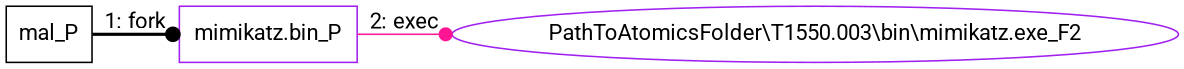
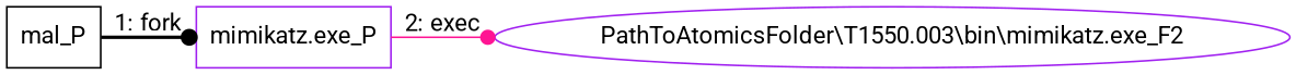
  digraph {
    engine=neato
    fixedsize=false
    fontsize=10
    nodesep=0.3
    rankdir=LR
    ranksep=0
    splines=true
    fontname=Roboto
    node [node_type=Process shape=box color=purple fontname=Roboto]
    edge [arrowhead=dot fontname=Roboto]
    mal_P [color=black]
-   "mimikatz.exe_P" [label="mimikatz.bin_P"]
+   "mimikatz.exe_P"
    "PathToAtomicsFolder\\T1550.003\\bin\\mimikatz.exe_F2" [node_type=File shape=ellipse]
    mal_P -> "mimikatz.exe_P" [label="1: fork" color=black style=bold]
    "mimikatz.exe_P" -> "PathToAtomicsFolder\\T1550.003\\bin\\mimikatz.exe_F2" [label="2: exec" color=deeppink style=solid]
  }
